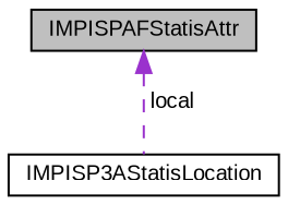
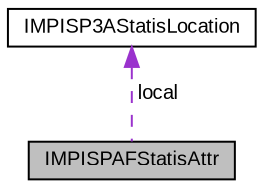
  digraph {
    fontname="Liberation Sans"
    node [color=black fontname="Liberation Sans" fontsize=10 shape=record style=filled]
    n1 [fillcolor=grey75 fontcolor=black height=0.2 label=IMPISPAFStatisAttr width=0.4]
    n2 [fillcolor=white height=0.2 label=IMPISP3AStatisLocation width=0.4]
-   n1 -> n2 [color=darkorchid3 dir=back fontname="Liberation Sans" fontsize=10 label=" local" labelfontname=Helvetica labelfontsize=10 style=dashed]
+   n2 -> n1 [color=darkorchid3 dir=back fontname="Liberation Sans" fontsize=10 label=" local" labelfontname=Helvetica labelfontsize=10 style=dashed]
  }
